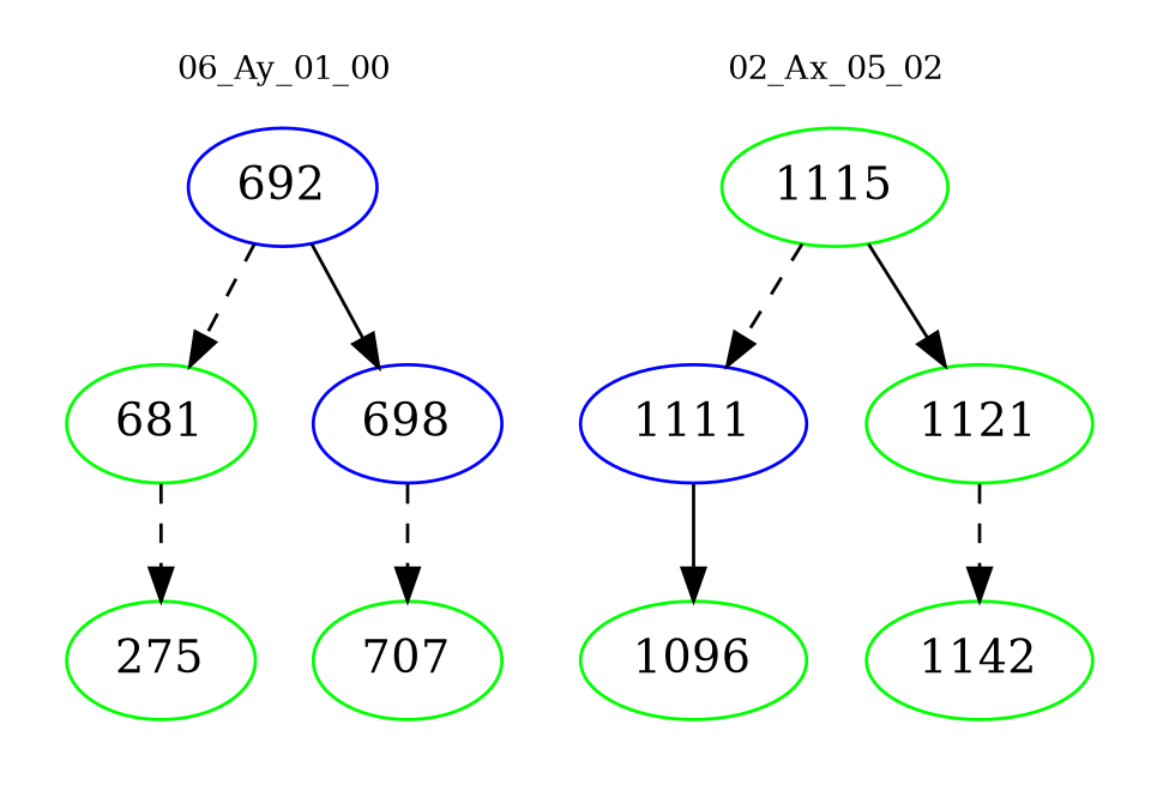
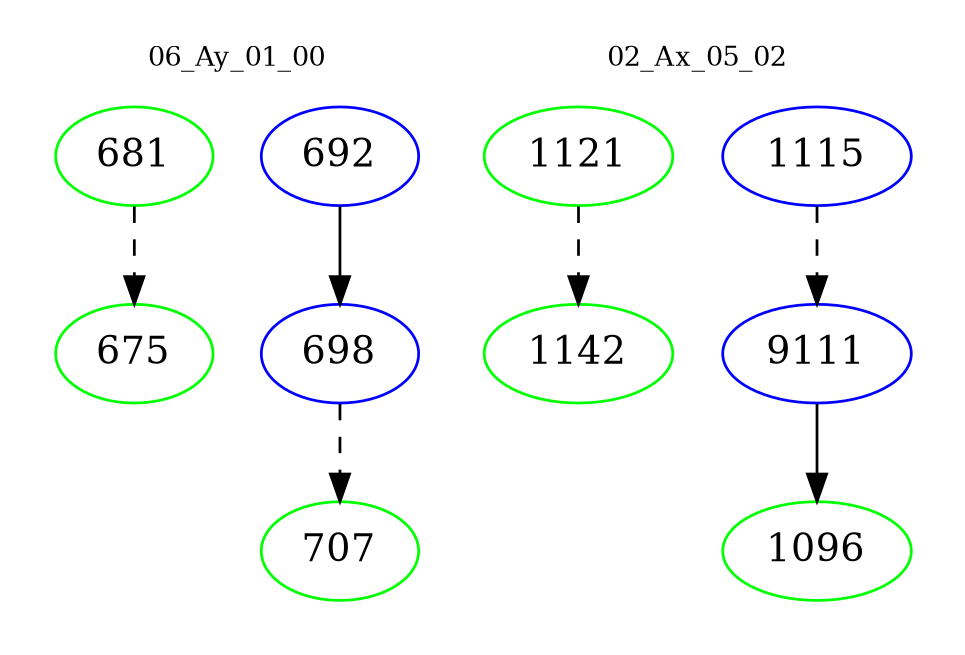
  digraph {
    node [color=green]
    edge [color=black style=dashed]
    n1 [color=blue label=692]
    n2 [label=681]
    n3 [color=blue label=698]
-   n4 [label=275]
+   n4 [label=675]
    n5 [label=707]
-   n6 [label=1115]
-   n7 [color=blue label=1111]
+   n6 [color=blue label=1115]
+   n7 [color=blue label=9111]
    n8 [label=1121]
    n9 [label=1096]
    n10 [label=1142]
    subgraph cluster_1 {
      color=white
      fontsize=10
      label="06_Ay_01_00"
      n1
      n2
      n3
      n4
      n5
    }
    subgraph cluster_2 {
      color=white
      fontsize=10
      label="02_Ax_05_02"
      n6
      n7
      n8
      n9
      n10
    }
-   n1 -> n2
    n1 -> n3 [style=solid]
    n2 -> n4
    n3 -> n5
    n6 -> n7
-   n6 -> n8 [style=solid]
    n7 -> n9 [style=solid]
    n8 -> n10
  }
